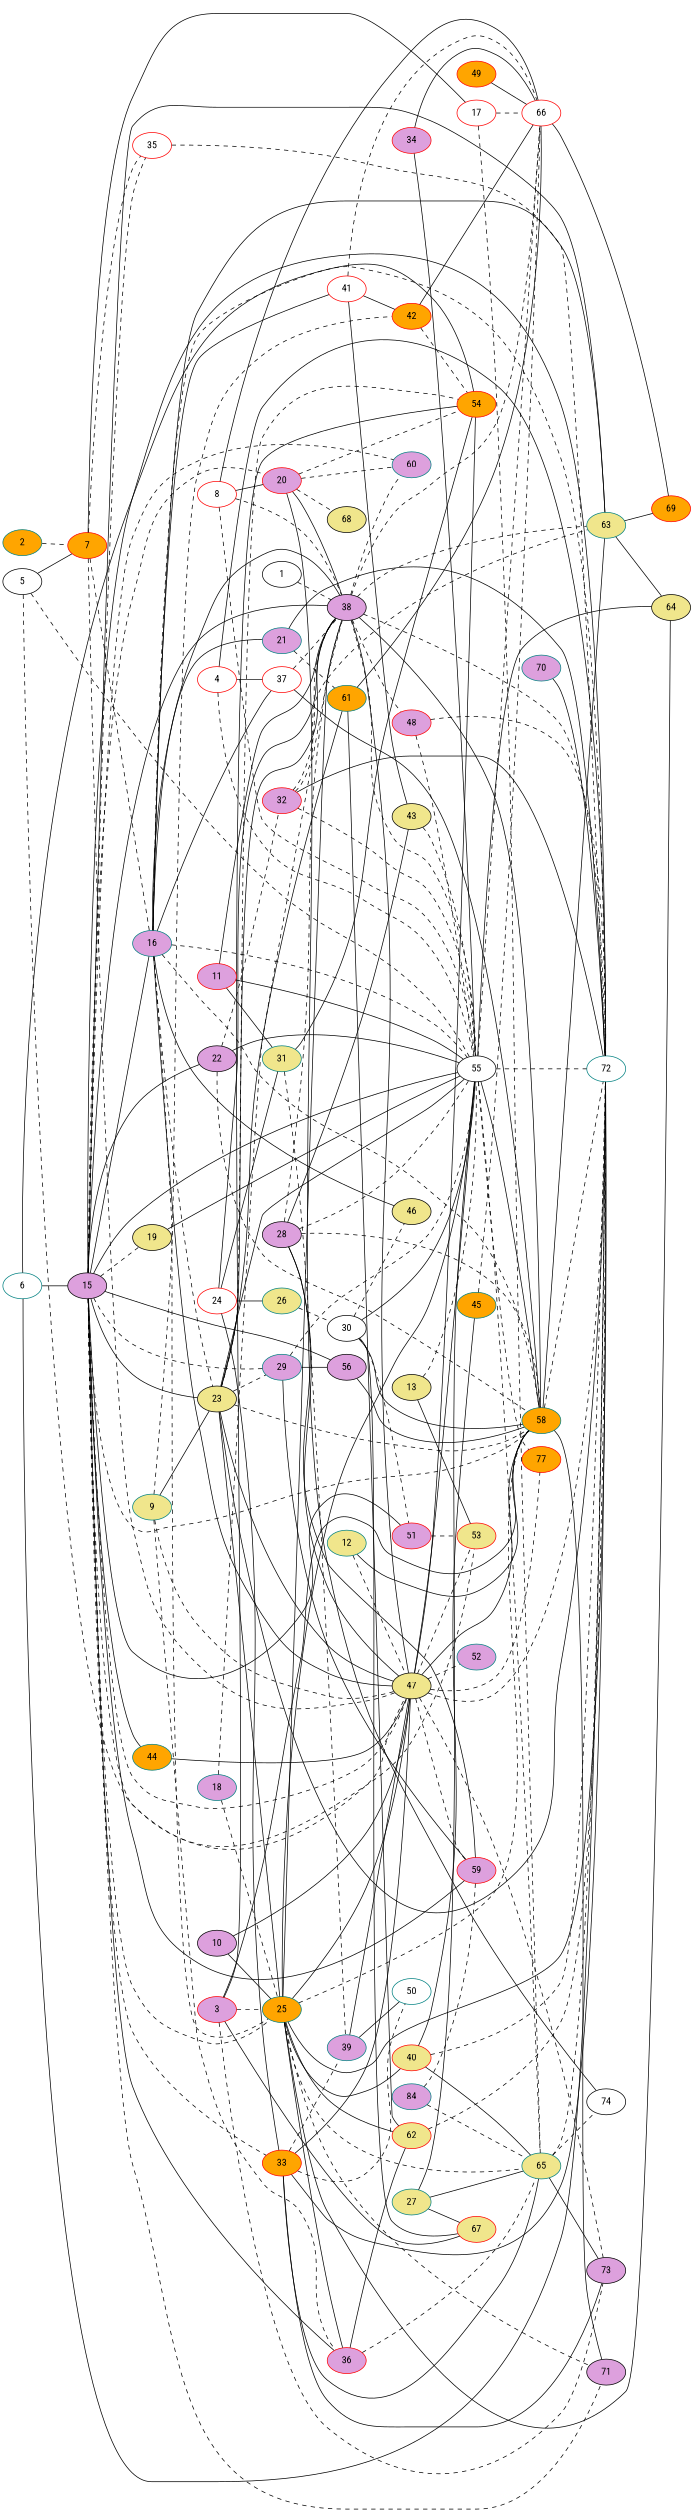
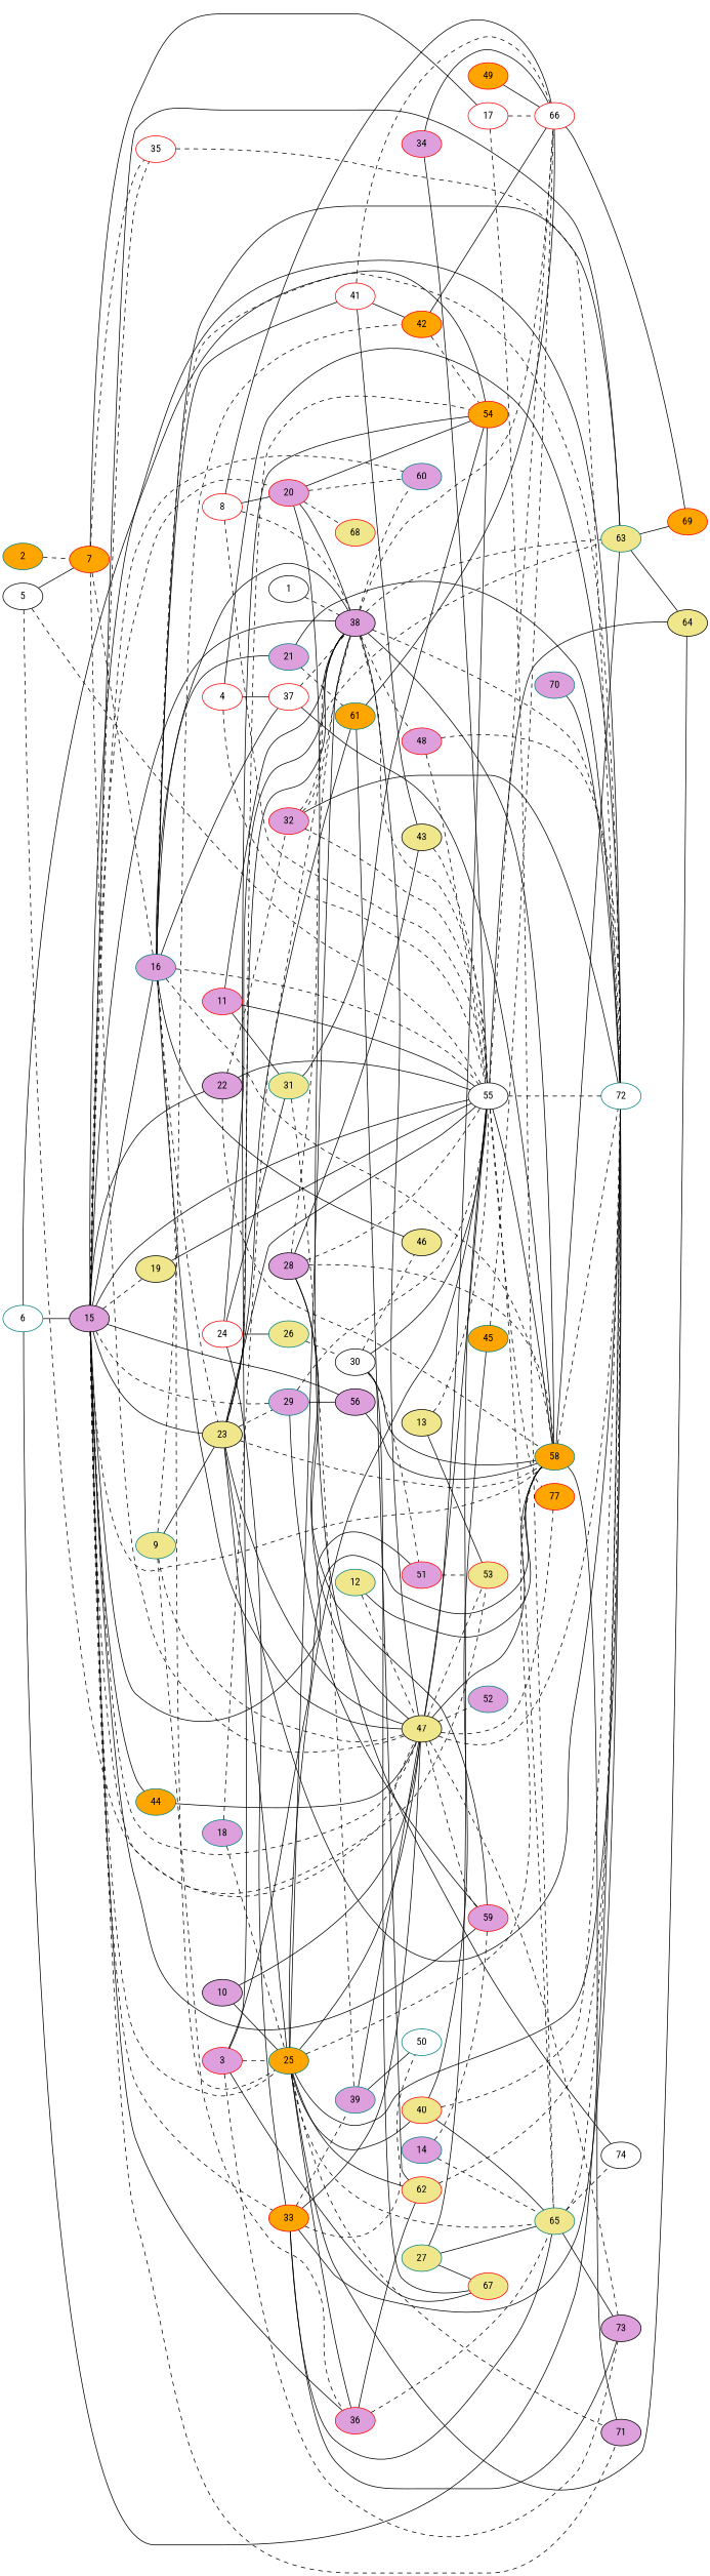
  graph {
    fontname="Roboto Condensed"
    rankdir=LR
    node [color=red fillcolor=plum fontname="Roboto Condensed" style=filled]
    edge [fontname="Roboto Condensed" style=solid weight=1.0]
    1 [color=black fillcolor=white]
    38 [color=black]
    58 [color=teal fillcolor=orange]
    55 [color=black fillcolor=white]
    72 [color=teal fillcolor=white]
    47 [color=black fillcolor=khaki]
    66 [fillcolor=white]
    60 [color=teal]
    63 [color=teal fillcolor=khaki]
    48
    2 [color=teal fillcolor=orange]
    7 [fillcolor=orange]
    16 [color=teal]
    17 [fillcolor=white]
    35 [fillcolor=white]
    25 [color=teal fillcolor=orange]
    3
    54 [fillcolor=orange]
    67 [fillcolor=khaki]
    73 [color=black]
    36
    65 [color=teal fillcolor=khaki]
    71 [color=black]
    40 [fillcolor=khaki]
    62 [fillcolor=khaki]
    64 [color=black fillcolor=khaki]
    4 [fillcolor=white]
    37 [fillcolor=white]
    n29 [fillcolor=orange label=77]
    5 [color=black fillcolor=white]
    53 [fillcolor=khaki]
    59
    52 [color=teal]
    6 [color=teal fillcolor=white]
    15 [color=black]
    20
    23 [color=black fillcolor=khaki]
    19 [color=black fillcolor=khaki]
    22 [color=black]
    29 [color=teal]
    33 [fillcolor=orange]
    44 [color=teal fillcolor=orange]
    51
    56 [color=black]
    21 [color=teal]
    41 [fillcolor=white]
    46 [color=black fillcolor=khaki]
    8 [fillcolor=white]
-   68 [color=black fillcolor=khaki]
+   68 [fillcolor=khaki]
    74 [color=black fillcolor=white]
    69 [fillcolor=orange]
    9 [color=teal fillcolor=khaki]
    42 [fillcolor=orange]
    61 [color=teal fillcolor=orange]
    10 [color=black]
    11
    31 [color=teal fillcolor=khaki]
    39 [color=teal]
    12 [color=teal fillcolor=khaki]
    13 [color=black fillcolor=khaki]
-   14 [color=teal label=84]
+   14 [color=teal]
    32
    50 [color=teal fillcolor=white]
    43 [color=black fillcolor=khaki]
    18 [color=teal]
    24 [fillcolor=white]
    26 [color=teal fillcolor=khaki]
    30 [color=black fillcolor=white]
    45 [color=teal fillcolor=orange]
    27 [color=teal fillcolor=khaki]
    28 [color=black]
    34
    49 [fillcolor=orange]
    70 [color=teal]
    1 -- 38 [style=dashed]
    38 -- 58
    38 -- 55 [style=dashed weight=2.0]
    38 -- 72 [style=dashed]
    38 -- 47
    38 -- 66 [style=dashed]
    38 -- 60 [style=dashed]
    38 -- 63 [style=dashed weight=2.0]
    38 -- 48 [style=dashed]
    58 -- 72 [style=dashed]
    58 -- 63
    58 -- 71
    55 -- 58 [weight=3.0]
    55 -- 72 [style=dashed weight=3.0]
    55 -- 66 [style=dashed weight=2.0]
    55 -- 65 [style=dashed]
    55 -- 64
    55 -- n29 [style=dashed weight=2.0]
    47 -- 58 [weight=2.0]
    47 -- 55 [weight=2.0]
    47 -- 72 [style=dashed]
    47 -- 54
    47 -- 73 [style=dashed]
    47 -- n29 [style=dashed]
    47 -- 53 [style=dashed]
    47 -- 59 [style=dashed]
    47 -- 52 [style=dashed]
    66 -- 69
    63 -- 64
    63 -- 69
    48 -- 55 [style=dashed weight=2.0]
    48 -- 72 [style=dashed]
    2 -- 7 [style=dashed]
    7 -- 47 [style=dashed]
    7 -- 16 [style=dashed]
    7 -- 17
    7 -- 35 [style=dashed]
    16 -- 38
    16 -- 58 [style=dashed]
    16 -- 55 [style=dashed weight=3.0]
    16 -- 72 [style=dashed]
    16 -- 47 [weight=2.0]
    16 -- 63
    16 -- 25 [style=dashed]
    16 -- 37
    16 -- 23 [style=dashed]
    16 -- 21
    16 -- 41
    16 -- 46
    17 -- 66 [style=dashed]
    17 -- 65 [style=dashed]
    35 -- 72 [style=dashed]
    25 -- 38
    25 -- 58 [style=dashed weight=2.0]
    25 -- 55 [weight=2.0]
    25 -- 72
    25 -- 47
    25 -- 36
    25 -- 65 [style=dashed]
    25 -- 71 [style=dashed]
    25 -- 40 [weight=2.0]
    25 -- 62
    25 -- 64
    3 -- 58
    3 -- 25 [style=dashed]
    3 -- 54
    3 -- 67
    3 -- 73 [style=dashed]
    36 -- 65 [style=dashed weight=2.0]
    36 -- 62
    65 -- 72 [style=dashed]
    65 -- 73
    65 -- 74 [style=dashed]
    40 -- 72 [style=dashed]
    40 -- 65
    40 -- 45
    62 -- 72 [style=dashed]
    4 -- 55 [style=dashed]
    4 -- 72
    4 -- 37
    37 -- 38 [style=dashed]
    37 -- 58
    5 -- 55 [style=dashed]
    5 -- 47 [style=dashed]
    5 -- 7
    6 -- 72
    6 -- 54
    6 -- 15
    15 -- 38
    15 -- 58 [style=dashed]
    15 -- 55 [weight=3.0]
    15 -- 72 [weight=2.0]
    15 -- 47 [style=dashed]
    15 -- 60 [style=dashed]
    15 -- 63
    15 -- 16 [weight=2.0]
    15 -- 35 [style=dashed]
    15 -- 25 [style=dashed]
    15 -- 36
    15 -- 71 [style=dashed]
    15 -- 53 [style=dashed]
    15 -- 59
    15 -- 20 [style=dashed]
    15 -- 23
    15 -- 19 [style=dashed]
    15 -- 22
    15 -- 29 [style=dashed]
    15 -- 33 [style=dashed]
    15 -- 44
    15 -- 51
    15 -- 56 [weight=2.0]
    20 -- 38 [weight=2.0]
    20 -- 60 [style=dashed]
-   20 -- 54 [style=dashed]
+   20 -- 54
    20 -- 68 [style=dashed]
    20 -- 74
    23 -- 38
    23 -- 58 [style=dashed weight=2.0]
    23 -- 55 [weight=2.0]
    23 -- 72
    23 -- 47 [weight=2.0]
    23 -- 25 [weight=2.0]
    23 -- 54 [style=dashed]
    23 -- 29 [style=dashed]
    23 -- 61
    19 -- 55
    22 -- 58 [style=dashed]
    22 -- 55
    22 -- 32 [style=dashed]
    29 -- 55 [style=dashed]
    29 -- 59
    29 -- 56
    33 -- 72
    33 -- 47
    33 -- 73
    33 -- 65
    33 -- 39 [style=dashed]
    33 -- 50 [style=dashed]
    44 -- 47
    51 -- 53 [style=dashed]
    56 -- 58
    21 -- 72
    21 -- 61 [style=dashed]
    41 -- 66 [style=dashed]
    41 -- 42
    41 -- 43
    8 -- 38 [style=dashed]
    8 -- 55 [style=dashed]
    8 -- 66
    8 -- 20
    9 -- 47 [style=dashed]
    9 -- 36 [style=dashed]
    9 -- 23
    9 -- 42 [style=dashed]
    42 -- 66
    42 -- 54 [style=dashed]
    61 -- 66
    61 -- 62
    10 -- 47
    10 -- 25
    11 -- 38
    11 -- 55
    11 -- 31
    31 -- 54
    31 -- 39 [style=dashed]
    39 -- 47
    39 -- 50
    12 -- 58
    12 -- 47 [style=dashed]
    13 -- 55 [style=dashed weight=2.0]
    13 -- 53
    14 -- 65 [style=dashed]
    14 -- 59 [style=dashed]
    32 -- 38 [style=dashed]
    32 -- 55 [style=dashed]
    32 -- 72
    32 -- 63 [style=dashed]
    43 -- 55 [style=dashed]
    18 -- 38 [style=dashed]
    18 -- 25 [style=dashed]
    24 -- 38
    24 -- 33 [weight=2.0]
    24 -- 31
    24 -- 26
    26 -- 30 [style=dashed]
    30 -- 58
    30 -- 55 [weight=2.0]
    30 -- 67
    30 -- 51 [style=dashed]
    30 -- 46 [style=dashed]
    45 -- 66 [style=dashed]
    27 -- 55 [weight=2.0]
    27 -- 67
    27 -- 65
    28 -- 38 [style=dashed]
    28 -- 58 [style=dashed]
    28 -- 55 [style=dashed]
    28 -- 47
    28 -- 59
    28 -- 43
    34 -- 55
    34 -- 66
    49 -- 66
    70 -- 72
  }
